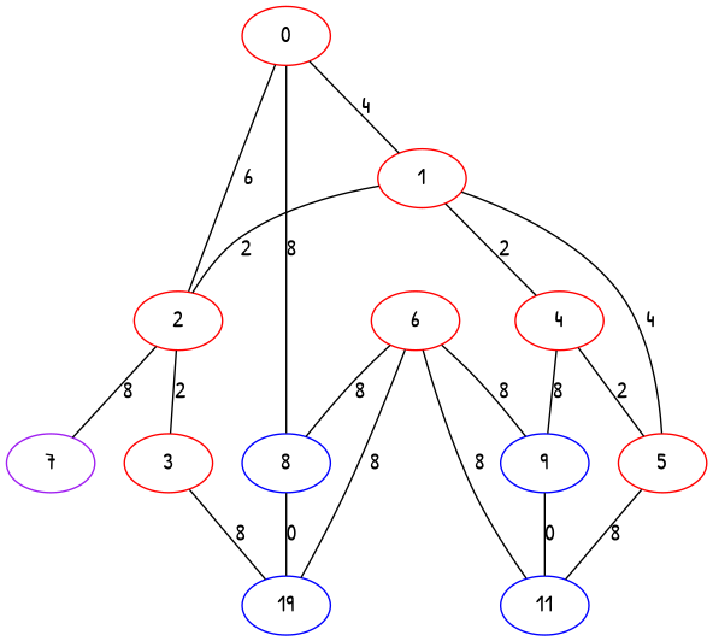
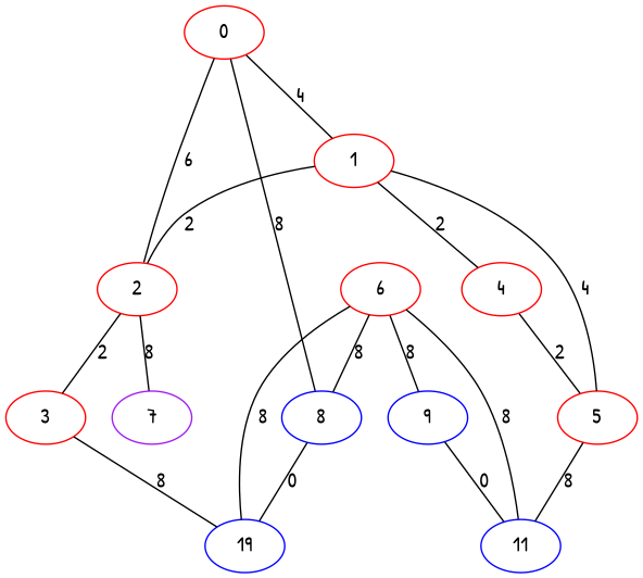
  graph {
    fontname="Patrick Hand"
    node [color=red fontname="Patrick Hand" weight=1]
    edge [fontname="Patrick Hand"]
    0
    1
    2
    8 [color=blue weight=3]
    4
    5
    3
    7 [color=purple weight=4]
    n9 [color=blue label=19 weight=3]
    9 [color=blue weight=3]
    11 [color=blue weight=3]
    6
    0 -- 1 [label=4]
    0 -- 2 [label=6]
    0 -- 8 [label=8]
    1 -- 2 [label=2]
    1 -- 4 [label=2]
    1 -- 5 [label=4]
    2 -- 3 [label=2]
    2 -- 7 [label=8]
    8 -- n9 [label=0]
    4 -- 5 [label=2]
-   4 -- 9 [label=8]
    5 -- 11 [label=8]
    3 -- n9 [label=8]
    9 -- 11 [label=0]
    6 -- 8 [label=8]
    6 -- n9 [label=8]
    6 -- 9 [label=8]
    6 -- 11 [label=8]
  }
